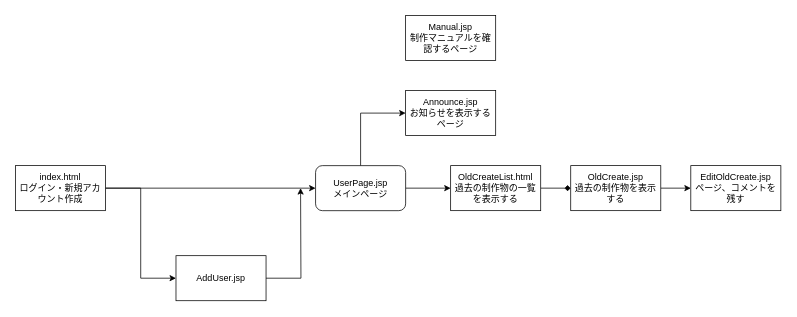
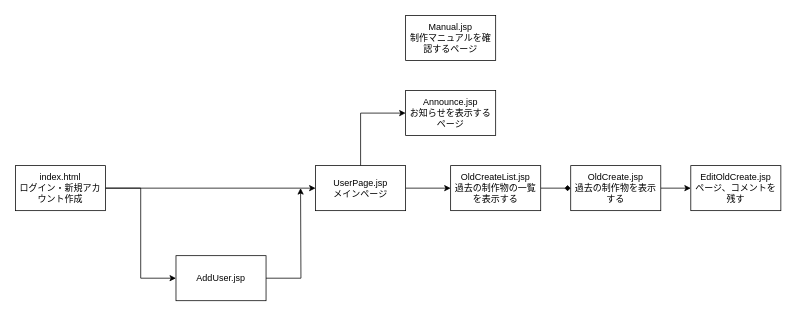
  <mxCell id="0" />
  <mxCell id="1" parent="0" />
  <mxCell id="2" style="edgeStyle=orthogonalEdgeStyle;rounded=0;orthogonalLoop=1;jettySize=auto;html=1;" parent="1" source="4" target="7" edge="1"><mxGeometry relative="1" as="geometry"><mxPoint x="210" y="250" as="targetPoint" /></mxGeometry></mxCell>
  <mxCell id="3" style="edgeStyle=orthogonalEdgeStyle;rounded=0;orthogonalLoop=1;jettySize=auto;html=1;entryX=0;entryY=0.5;entryDx=0;entryDy=0;" parent="1" source="4" target="9" edge="1"><mxGeometry relative="1" as="geometry" /></mxCell>
  <mxCell id="4" value="index.html&lt;br&gt;ログイン・新規アカウント作成" style="rounded=0;whiteSpace=wrap;html=1;" parent="1" vertex="1"><mxGeometry x="20" y="220" width="120" height="60" as="geometry" /></mxCell>
  <mxCell id="5" style="edgeStyle=orthogonalEdgeStyle;rounded=0;orthogonalLoop=1;jettySize=auto;html=1;entryX=0;entryY=0.5;entryDx=0;entryDy=0;" parent="1" source="7" target="10" edge="1"><mxGeometry relative="1" as="geometry"><mxPoint x="590" y="250" as="targetPoint" /></mxGeometry></mxCell>
  <mxCell id="6" style="edgeStyle=orthogonalEdgeStyle;rounded=0;orthogonalLoop=1;jettySize=auto;html=1;" edge="1" parent="1" source="7" target="13"><mxGeometry relative="1" as="geometry" /></mxCell>
- <mxCell id="7" value="UserPage.jsp&lt;br&gt;メインページ" style="whiteSpace=wrap;html=1;rounded=1;" parent="1" vertex="1"><mxGeometry x="420" y="220" width="120" height="60" as="geometry" /></mxCell>
+ <mxCell id="7" value="UserPage.jsp&lt;br&gt;メインページ" style="rounded=0;whiteSpace=wrap;html=1;" parent="1" vertex="1"><mxGeometry x="420" y="220" width="120" height="60" as="geometry" /></mxCell>
  <mxCell id="8" style="edgeStyle=orthogonalEdgeStyle;rounded=0;orthogonalLoop=1;jettySize=auto;html=1;" parent="1" source="9" edge="1"><mxGeometry relative="1" as="geometry"><mxPoint x="400" y="250" as="targetPoint" /></mxGeometry></mxCell>
  <mxCell id="9" value="AddUser.jsp" style="rounded=0;whiteSpace=wrap;html=1;" parent="1" vertex="1"><mxGeometry x="234" y="340" width="120" height="60" as="geometry" /></mxCell>
  <mxCell id="10" value="Announce.jsp&lt;br&gt;お知らせを表示する&lt;br&gt;ページ" style="rounded=0;whiteSpace=wrap;html=1;" parent="1" vertex="1"><mxGeometry x="540" y="120" width="120" height="60" as="geometry" /></mxCell>
  <mxCell id="11" value="Manual.jsp&lt;br&gt;制作マニュアルを確認するページ" style="rounded=0;whiteSpace=wrap;html=1;" parent="1" vertex="1"><mxGeometry x="540" y="20" width="120" height="60" as="geometry" /></mxCell>
  <mxCell id="12" value="" style="edgeStyle=orthogonalEdgeStyle;rounded=0;orthogonalLoop=1;jettySize=auto;html=1;endArrow=diamond;" parent="1" source="13" target="15" edge="1"><mxGeometry relative="1" as="geometry" /></mxCell>
- <mxCell id="13" value="OldCreateList.html&lt;br&gt;過去の制作物の一覧を表示する" style="rounded=0;whiteSpace=wrap;html=1;" parent="1" vertex="1"><mxGeometry x="600" y="220" width="120" height="60" as="geometry" /></mxCell>
+ <mxCell id="13" value="OldCreateList.jsp&lt;br&gt;過去の制作物の一覧を表示する" style="rounded=0;whiteSpace=wrap;html=1;" parent="1" vertex="1"><mxGeometry x="600" y="220" width="120" height="60" as="geometry" /></mxCell>
  <mxCell id="14" value="" style="edgeStyle=orthogonalEdgeStyle;rounded=0;orthogonalLoop=1;jettySize=auto;html=1;" edge="1" parent="1" source="15" target="16"><mxGeometry relative="1" as="geometry" /></mxCell>
  <mxCell id="15" value="OldCreate.jsp&lt;br&gt;過去の制作物を表示する" style="rounded=0;whiteSpace=wrap;html=1;" parent="1" vertex="1"><mxGeometry x="760" y="220" width="120" height="60" as="geometry" /></mxCell>
  <mxCell id="16" value="EditOldCreate.jsp&lt;br&gt;ページ、コメントを残す" style="rounded=0;whiteSpace=wrap;html=1;" vertex="1" parent="1"><mxGeometry x="920" y="220" width="120" height="60" as="geometry" /></mxCell>
